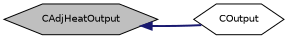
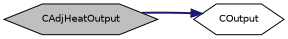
  digraph {
    rankdir=LR
    node [color=black fontname=Helvetica fontsize=10 shape=hexagon style=filled]
    n1 [fillcolor=grey75 fontcolor=black height=0.2 label=CAdjHeatOutput width=0.4]
    n2 [fillcolor=white height=0.2 label=COutput width=0.4]
-   n1 -> n2 [color=midnightblue dir=back fontname=Helvetica fontsize=10 labelfontname=Helvetica labelfontsize=10 style=bold]
+   n2 -> n1 [color=midnightblue dir=back fontname=Helvetica fontsize=10 labelfontname=Helvetica labelfontsize=10 style=bold]
  }
